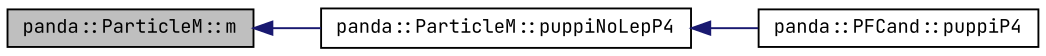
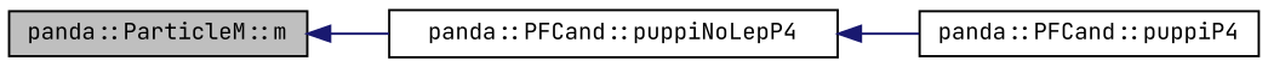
  digraph {
    fontname="JetBrains Mono"
    rankdir=LR
    node [color=black fillcolor=white fontname="JetBrains Mono" fontsize=10 shape=record style=filled]
    edge [color=midnightblue dir=back fontname="JetBrains Mono" fontsize=10 labelfontname=Helvetica labelfontsize=10 style=solid]
    n1 [fillcolor=grey75 fontcolor=black height=0.2 label="panda::ParticleM::m" width=0.4]
-   n2 [height=0.2 label="panda::ParticleM::puppiNoLepP4" width=0.4]
+   n2 [height=0.2 label="panda::PFCand::puppiNoLepP4" width=0.4]
    n3 [height=0.2 label="panda::PFCand::puppiP4" width=0.4]
    n1 -> n2
    n2 -> n3
  }
